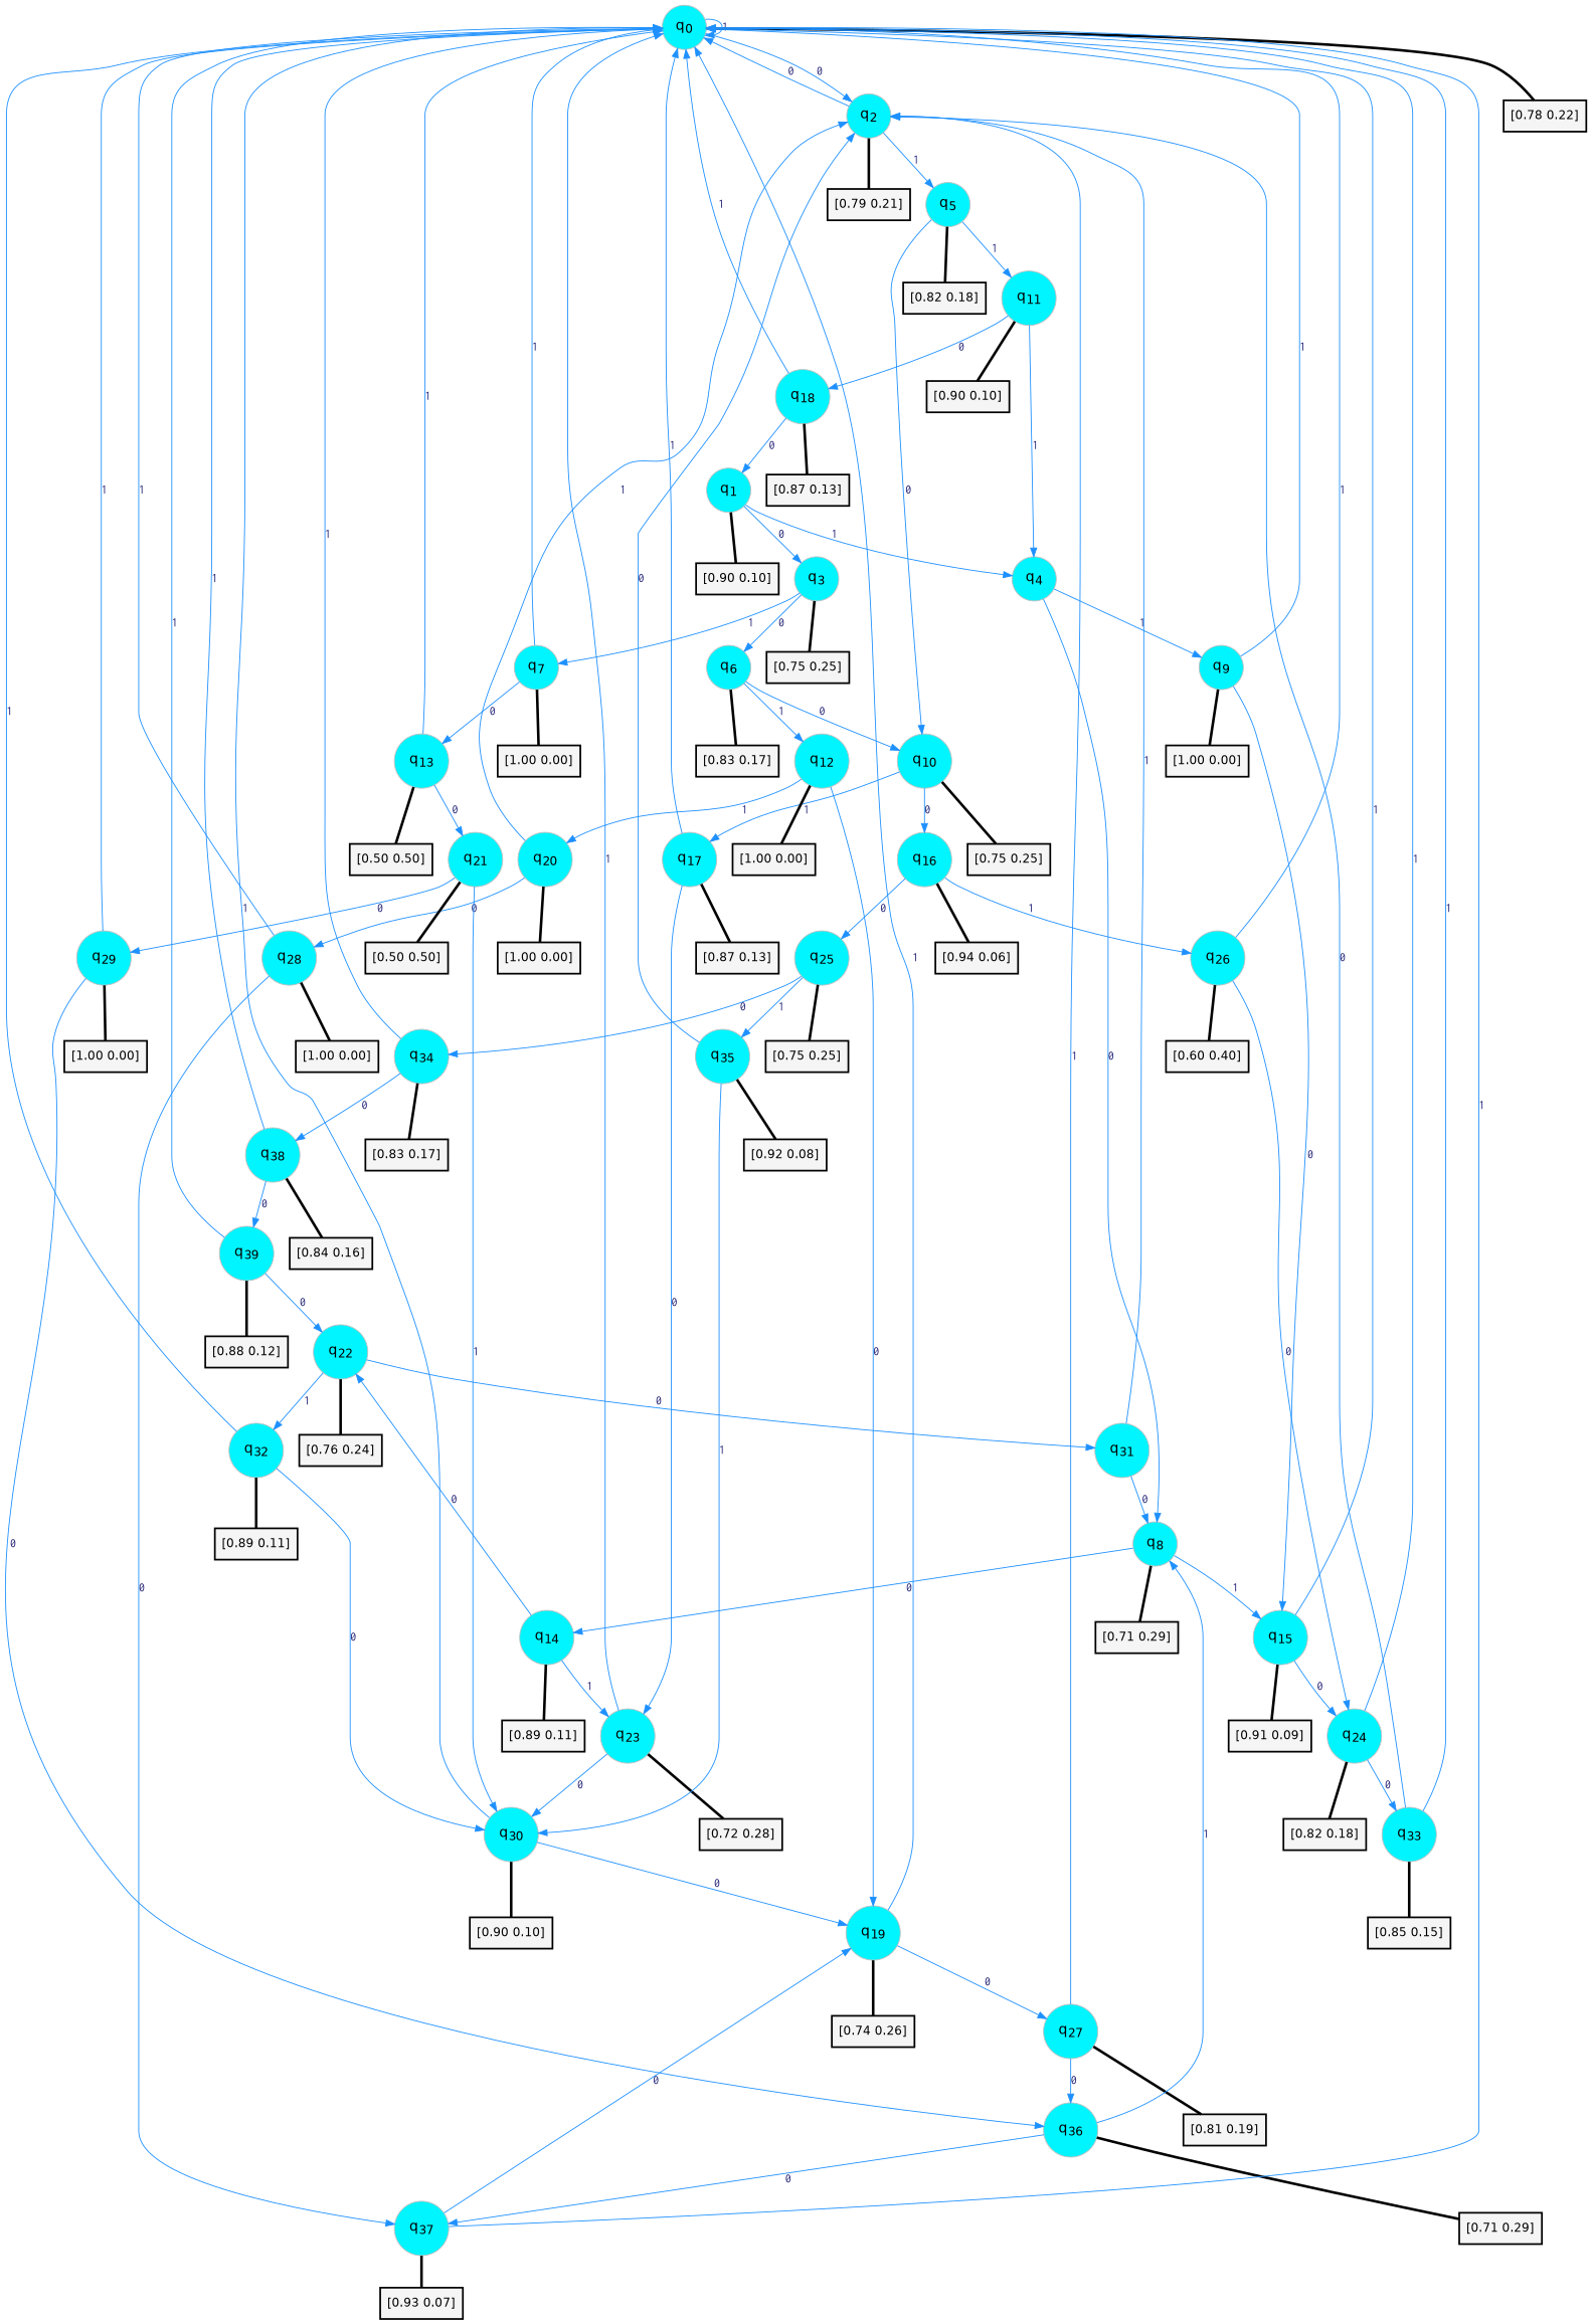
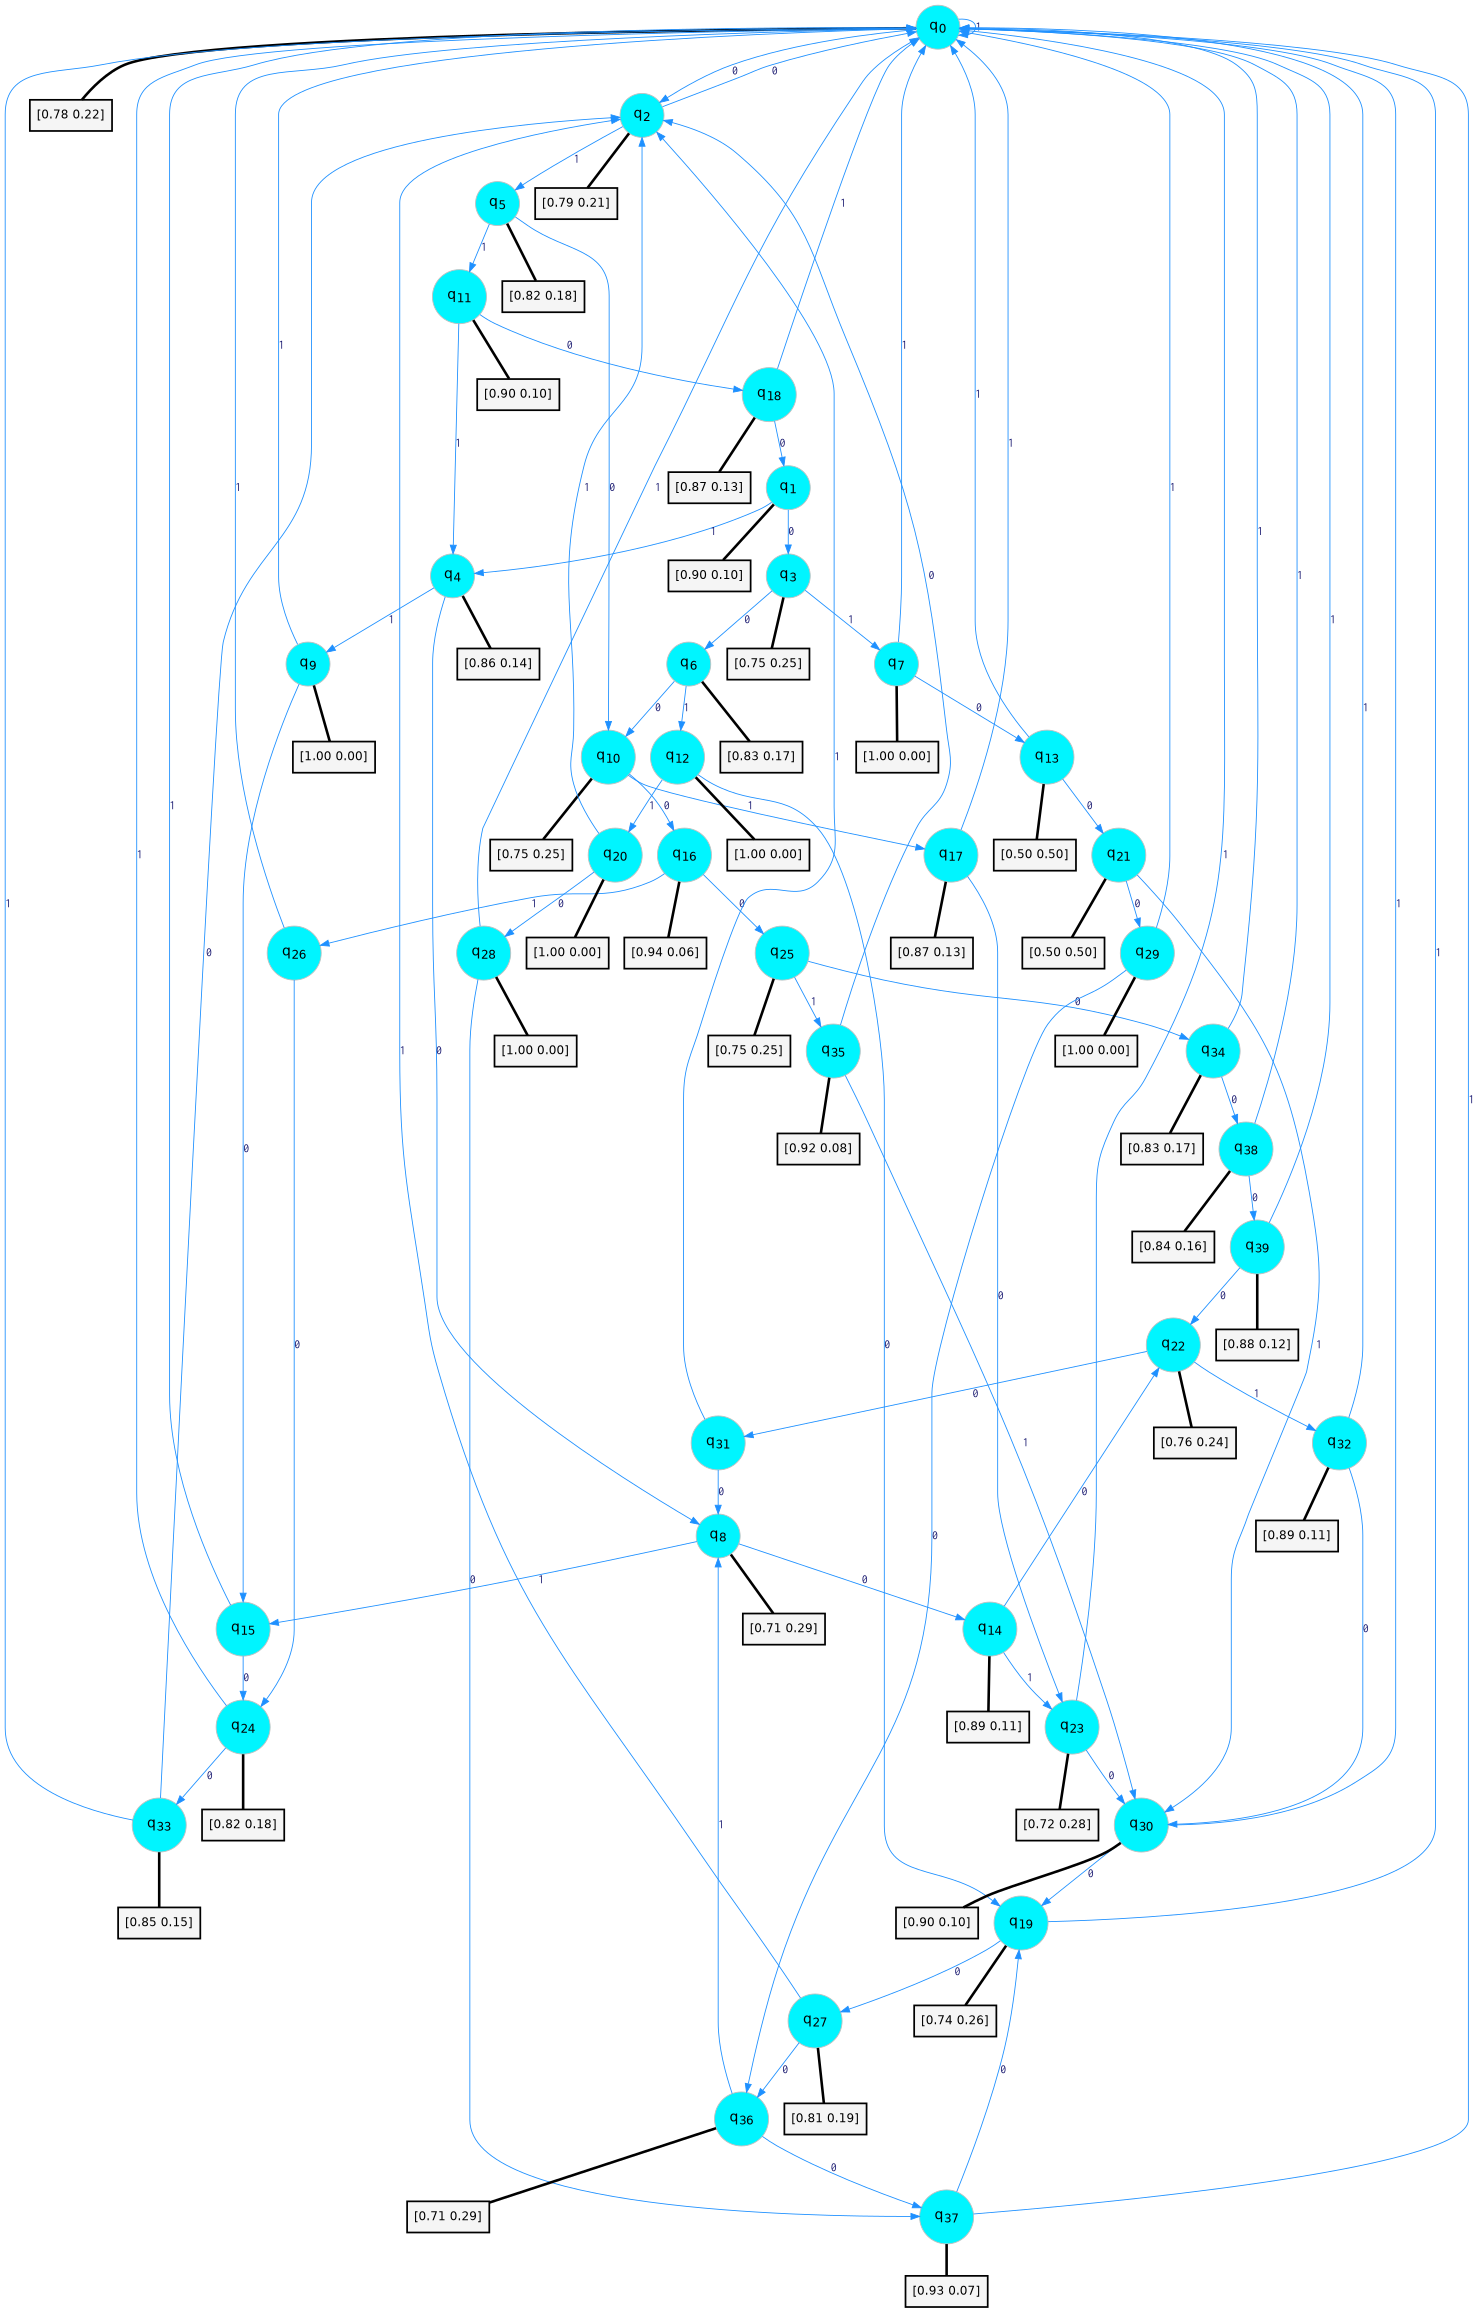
  digraph {
    rankdir=TD
    node [color=gray fillcolor=turquoise1 fontcolor=black fontname=Helvetica fontsize=16 fontweight=bold shape=circle style=filled]
    edge [arrowsize=1 color=dodgerblue1 fontcolor=midnightblue fontname=courier fontweight=bold penwidth=1 style=solid weight=20]
    n1 [label=<q<SUB>0</SUB>>]
    n2 [label=<q<SUB>2</SUB>>]
    n3 [color=black fillcolor=whitesmoke fontsize=14 label="[0.78 0.22]" penwidth=2 shape=box]
    n4 [label=<q<SUB>5</SUB>>]
    n5 [color=black fillcolor=whitesmoke fontsize=14 label="[0.79 0.21]" penwidth=2 shape=box]
    n6 [label=<q<SUB>1</SUB>>]
    n7 [label=<q<SUB>3</SUB>>]
    n8 [label=<q<SUB>4</SUB>>]
    n9 [color=black fillcolor=whitesmoke fontsize=14 label="[0.90 0.10]" penwidth=2 shape=box]
    n10 [label=<q<SUB>6</SUB>>]
    n11 [label=<q<SUB>7</SUB>>]
    n12 [color=black fillcolor=whitesmoke fontsize=14 label="[0.75 0.25]" penwidth=2 shape=box]
    n13 [label=<q<SUB>8</SUB>>]
    n14 [label=<q<SUB>9</SUB>>]
+   n15 [color=black fillcolor=whitesmoke fontsize=14 label="[0.86 0.14]" penwidth=2 shape=box]
    n16 [label=<q<SUB>10</SUB>>]
    n17 [label=<q<SUB>11</SUB>>]
    n18 [color=black fillcolor=whitesmoke fontsize=14 label="[0.82 0.18]" penwidth=2 shape=box]
    n19 [label=<q<SUB>12</SUB>>]
    n20 [color=black fillcolor=whitesmoke fontsize=14 label="[0.83 0.17]" penwidth=2 shape=box]
    n21 [label=<q<SUB>13</SUB>>]
    n22 [color=black fillcolor=whitesmoke fontsize=14 label="[1.00 0.00]" penwidth=2 shape=box]
    n23 [label=<q<SUB>14</SUB>>]
    n24 [label=<q<SUB>15</SUB>>]
    n25 [color=black fillcolor=whitesmoke fontsize=14 label="[0.71 0.29]" penwidth=2 shape=box]
    n26 [color=black fillcolor=whitesmoke fontsize=14 label="[1.00 0.00]" penwidth=2 shape=box]
    n27 [label=<q<SUB>16</SUB>>]
    n28 [label=<q<SUB>17</SUB>>]
    n29 [color=black fillcolor=whitesmoke fontsize=14 label="[0.75 0.25]" penwidth=2 shape=box]
    n30 [label=<q<SUB>18</SUB>>]
    n31 [color=black fillcolor=whitesmoke fontsize=14 label="[0.90 0.10]" penwidth=2 shape=box]
    n32 [label=<q<SUB>19</SUB>>]
    n33 [label=<q<SUB>20</SUB>>]
    n34 [color=black fillcolor=whitesmoke fontsize=14 label="[1.00 0.00]" penwidth=2 shape=box]
    n35 [label=<q<SUB>21</SUB>>]
    n36 [color=black fillcolor=whitesmoke fontsize=14 label="[0.50 0.50]" penwidth=2 shape=box]
    n37 [label=<q<SUB>22</SUB>>]
    n38 [label=<q<SUB>23</SUB>>]
    n39 [color=black fillcolor=whitesmoke fontsize=14 label="[0.89 0.11]" penwidth=2 shape=box]
    n40 [label=<q<SUB>24</SUB>>]
-   n41 [color=black fillcolor=whitesmoke fontsize=14 label="[0.91 0.09]" penwidth=2 shape=box]
    n42 [label=<q<SUB>25</SUB>>]
    n43 [label=<q<SUB>26</SUB>>]
    n44 [color=black fillcolor=whitesmoke fontsize=14 label="[0.94 0.06]" penwidth=2 shape=box]
    n45 [color=black fillcolor=whitesmoke fontsize=14 label="[0.87 0.13]" penwidth=2 shape=box]
    n46 [color=black fillcolor=whitesmoke fontsize=14 label="[0.87 0.13]" penwidth=2 shape=box]
    n47 [label=<q<SUB>27</SUB>>]
    n48 [color=black fillcolor=whitesmoke fontsize=14 label="[0.74 0.26]" penwidth=2 shape=box]
    n49 [label=<q<SUB>28</SUB>>]
    n50 [color=black fillcolor=whitesmoke fontsize=14 label="[1.00 0.00]" penwidth=2 shape=box]
    n51 [label=<q<SUB>29</SUB>>]
    n52 [label=<q<SUB>30</SUB>>]
    n53 [color=black fillcolor=whitesmoke fontsize=14 label="[0.50 0.50]" penwidth=2 shape=box]
    n54 [label=<q<SUB>31</SUB>>]
    n55 [label=<q<SUB>32</SUB>>]
    n56 [color=black fillcolor=whitesmoke fontsize=14 label="[0.76 0.24]" penwidth=2 shape=box]
    n57 [color=black fillcolor=whitesmoke fontsize=14 label="[0.72 0.28]" penwidth=2 shape=box]
    n58 [label=<q<SUB>33</SUB>>]
    n59 [color=black fillcolor=whitesmoke fontsize=14 label="[0.82 0.18]" penwidth=2 shape=box]
    n60 [label=<q<SUB>34</SUB>>]
    n61 [label=<q<SUB>35</SUB>>]
    n62 [color=black fillcolor=whitesmoke fontsize=14 label="[0.75 0.25]" penwidth=2 shape=box]
-   n63 [color=black fillcolor=whitesmoke fontsize=14 label="[0.60 0.40]" penwidth=2 shape=box]
    n64 [label=<q<SUB>36</SUB>>]
    n65 [color=black fillcolor=whitesmoke fontsize=14 label="[0.81 0.19]" penwidth=2 shape=box]
    n66 [label=<q<SUB>37</SUB>>]
    n67 [color=black fillcolor=whitesmoke fontsize=14 label="[1.00 0.00]" penwidth=2 shape=box]
    n68 [color=black fillcolor=whitesmoke fontsize=14 label="[1.00 0.00]" penwidth=2 shape=box]
    n69 [color=black fillcolor=whitesmoke fontsize=14 label="[0.90 0.10]" penwidth=2 shape=box]
    n70 [color=black fillcolor=whitesmoke fontsize=14 label="[0.89 0.11]" penwidth=2 shape=box]
    n71 [color=black fillcolor=whitesmoke fontsize=14 label="[0.85 0.15]" penwidth=2 shape=box]
    n72 [label=<q<SUB>38</SUB>>]
    n73 [color=black fillcolor=whitesmoke fontsize=14 label="[0.83 0.17]" penwidth=2 shape=box]
    n74 [color=black fillcolor=whitesmoke fontsize=14 label="[0.92 0.08]" penwidth=2 shape=box]
    n75 [color=black fillcolor=whitesmoke fontsize=14 label="[0.71 0.29]" penwidth=2 shape=box]
    n76 [color=black fillcolor=whitesmoke fontsize=14 label="[0.93 0.07]" penwidth=2 shape=box]
    n77 [label=<q<SUB>39</SUB>>]
    n78 [color=black fillcolor=whitesmoke fontsize=14 label="[0.84 0.16]" penwidth=2 shape=box]
    n79 [color=black fillcolor=whitesmoke fontsize=14 label="[0.88 0.12]" penwidth=2 shape=box]
    n1 -> n1 [label=1]
    n1 -> n2 [label=0]
    n1 -> n3 [arrowhead=none color=black penwidth=3]
    n2 -> n1 [label=0]
    n2 -> n4 [label=1]
    n2 -> n5 [arrowhead=none color=black penwidth=3]
    n4 -> n16 [label=0]
    n4 -> n17 [label=1]
    n4 -> n18 [arrowhead=none color=black penwidth=3]
    n6 -> n7 [label=0]
    n6 -> n8 [label=1]
    n6 -> n9 [arrowhead=none color=black penwidth=3]
    n7 -> n10 [label=0]
    n7 -> n11 [label=1]
    n7 -> n12 [arrowhead=none color=black penwidth=3]
    n8 -> n13 [label=0]
    n8 -> n14 [label=1]
+   n8 -> n15 [arrowhead=none color=black penwidth=3]
    n10 -> n16 [label=0]
    n10 -> n19 [label=1]
    n10 -> n20 [arrowhead=none color=black penwidth=3]
    n11 -> n1 [label=1]
    n11 -> n21 [label=0]
    n11 -> n22 [arrowhead=none color=black penwidth=3]
    n13 -> n23 [label=0]
    n13 -> n24 [label=1]
    n13 -> n25 [arrowhead=none color=black penwidth=3]
    n14 -> n1 [label=1]
    n14 -> n24 [label=0]
    n14 -> n26 [arrowhead=none color=black penwidth=3]
    n16 -> n27 [label=0]
    n16 -> n28 [label=1]
    n16 -> n29 [arrowhead=none color=black penwidth=3]
    n17 -> n8 [label=1]
    n17 -> n30 [label=0]
    n17 -> n31 [arrowhead=none color=black penwidth=3]
    n19 -> n32 [label=0]
    n19 -> n33 [label=1]
    n19 -> n34 [arrowhead=none color=black penwidth=3]
    n21 -> n1 [label=1]
    n21 -> n35 [label=0]
    n21 -> n36 [arrowhead=none color=black penwidth=3]
    n23 -> n37 [label=0]
    n23 -> n38 [label=1]
    n23 -> n39 [arrowhead=none color=black penwidth=3]
    n24 -> n1 [label=1]
    n24 -> n40 [label=0]
-   n24 -> n41 [arrowhead=none color=black penwidth=3]
    n27 -> n42 [label=0]
    n27 -> n43 [label=1]
    n27 -> n44 [arrowhead=none color=black penwidth=3]
    n28 -> n1 [label=1]
    n28 -> n38 [label=0]
    n28 -> n45 [arrowhead=none color=black penwidth=3]
    n30 -> n1 [label=1]
    n30 -> n6 [label=0]
    n30 -> n46 [arrowhead=none color=black penwidth=3]
    n32 -> n1 [label=1]
    n32 -> n47 [label=0]
    n32 -> n48 [arrowhead=none color=black penwidth=3]
    n33 -> n2 [label=1]
    n33 -> n49 [label=0]
    n33 -> n50 [arrowhead=none color=black penwidth=3]
    n35 -> n51 [label=0]
    n35 -> n52 [label=1]
    n35 -> n53 [arrowhead=none color=black penwidth=3]
    n37 -> n54 [label=0]
    n37 -> n55 [label=1]
    n37 -> n56 [arrowhead=none color=black penwidth=3]
    n38 -> n1 [label=1]
    n38 -> n52 [label=0]
    n38 -> n57 [arrowhead=none color=black penwidth=3]
    n40 -> n1 [label=1]
    n40 -> n58 [label=0]
    n40 -> n59 [arrowhead=none color=black penwidth=3]
    n42 -> n60 [label=0]
    n42 -> n61 [label=1]
    n42 -> n62 [arrowhead=none color=black penwidth=3]
    n43 -> n1 [label=1]
    n43 -> n40 [label=0]
-   n43 -> n63 [arrowhead=none color=black penwidth=3]
    n47 -> n2 [label=1]
    n47 -> n64 [label=0]
    n47 -> n65 [arrowhead=none color=black penwidth=3]
    n49 -> n1 [label=1]
    n49 -> n66 [label=0]
    n49 -> n67 [arrowhead=none color=black penwidth=3]
    n51 -> n1 [label=1]
    n51 -> n64 [label=0]
    n51 -> n68 [arrowhead=none color=black penwidth=3]
    n52 -> n1 [label=1]
    n52 -> n32 [label=0]
    n52 -> n69 [arrowhead=none color=black penwidth=3]
    n54 -> n2 [label=1]
    n54 -> n13 [label=0]
    n55 -> n1 [label=1]
    n55 -> n52 [label=0]
    n55 -> n70 [arrowhead=none color=black penwidth=3]
    n58 -> n1 [label=1]
    n58 -> n2 [label=0]
    n58 -> n71 [arrowhead=none color=black penwidth=3]
    n60 -> n1 [label=1]
    n60 -> n72 [label=0]
    n60 -> n73 [arrowhead=none color=black penwidth=3]
    n61 -> n2 [label=0]
    n61 -> n52 [label=1]
    n61 -> n74 [arrowhead=none color=black penwidth=3]
    n64 -> n13 [label=1]
    n64 -> n66 [label=0]
    n64 -> n75 [arrowhead=none color=black penwidth=3]
    n66 -> n1 [label=1]
    n66 -> n32 [label=0]
    n66 -> n76 [arrowhead=none color=black penwidth=3]
    n72 -> n1 [label=1]
    n72 -> n77 [label=0]
    n72 -> n78 [arrowhead=none color=black penwidth=3]
    n77 -> n1 [label=1]
    n77 -> n37 [label=0]
    n77 -> n79 [arrowhead=none color=black penwidth=3]
  }
